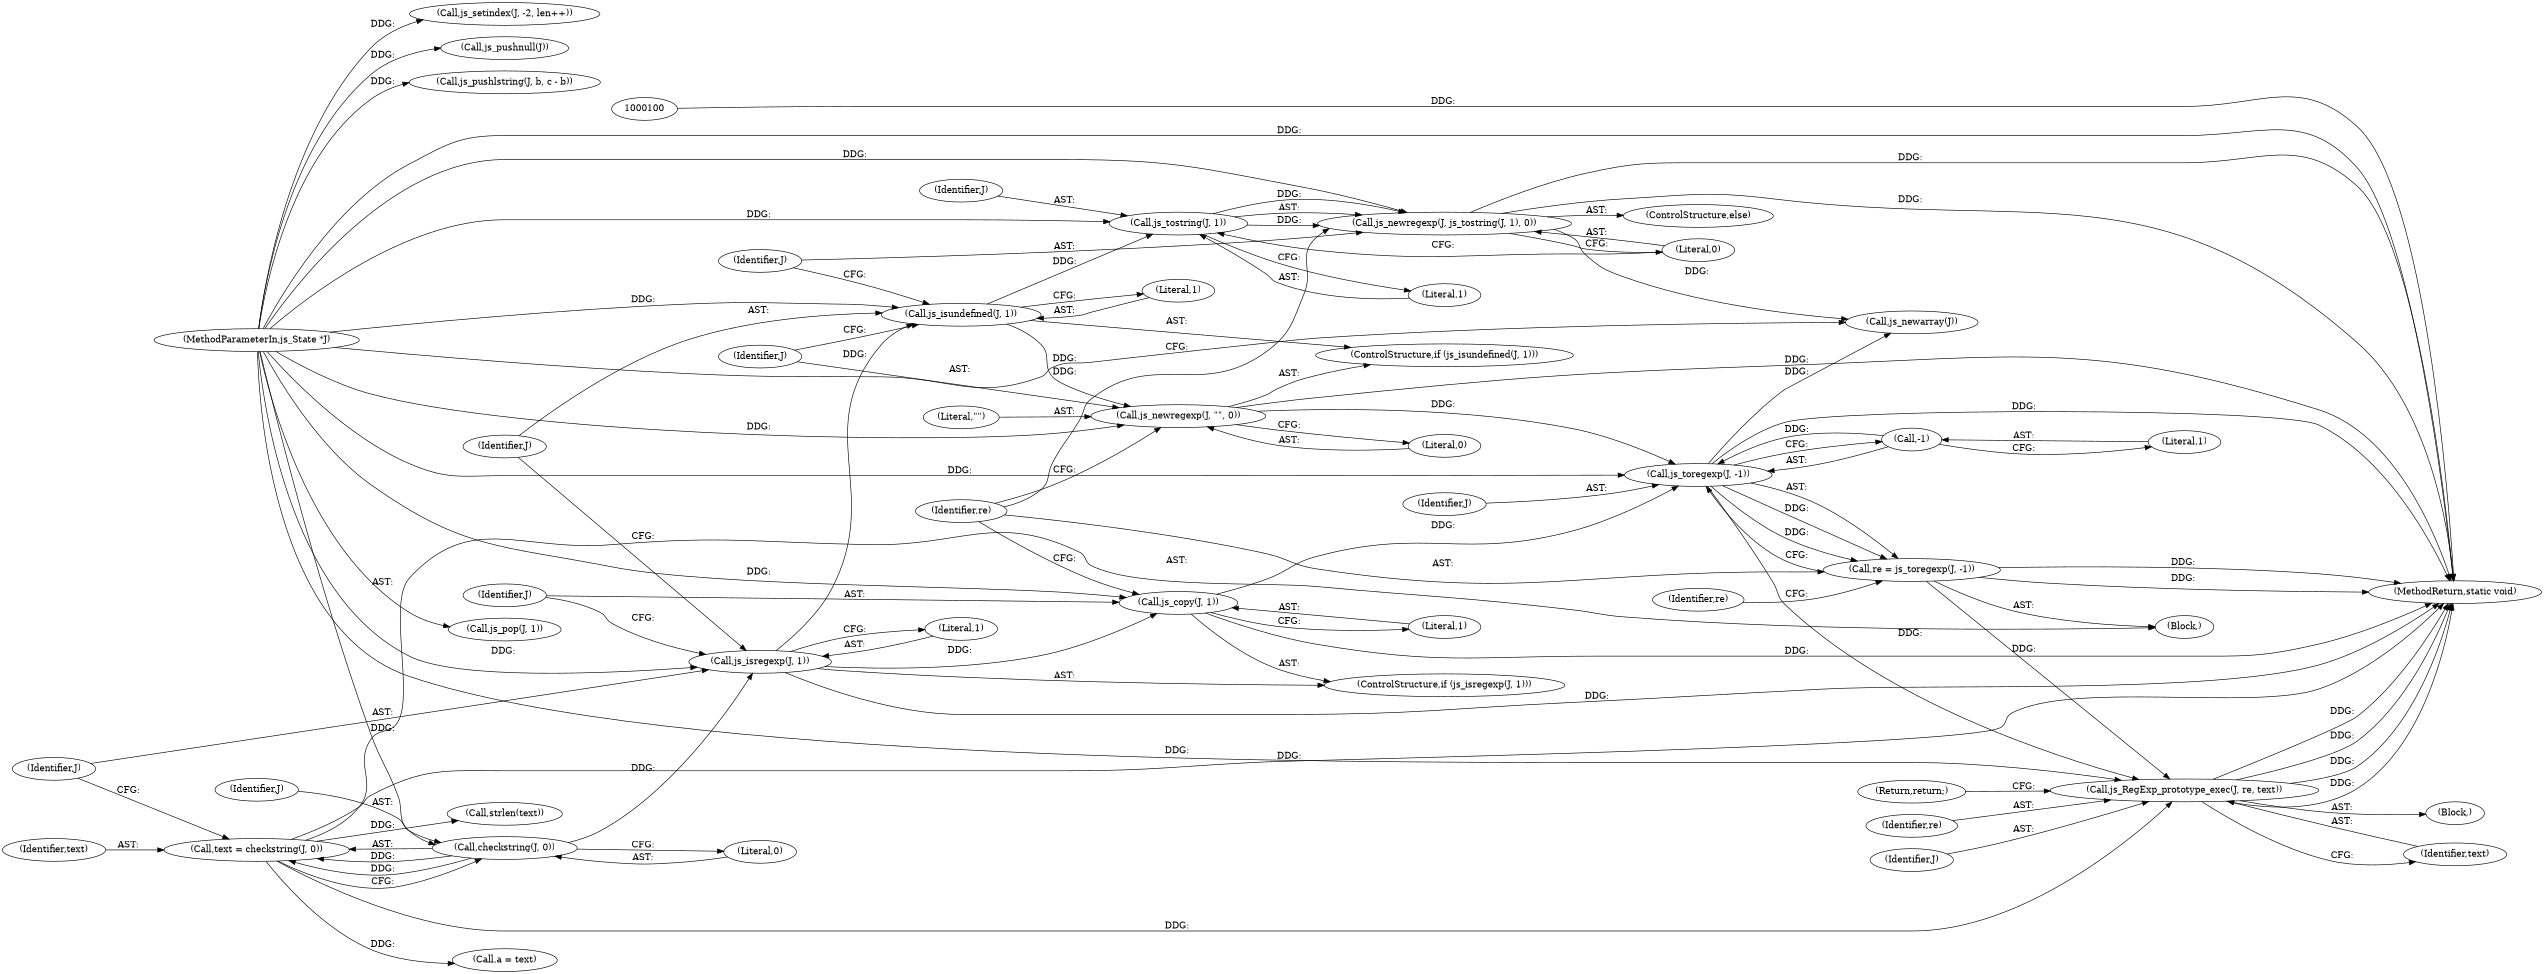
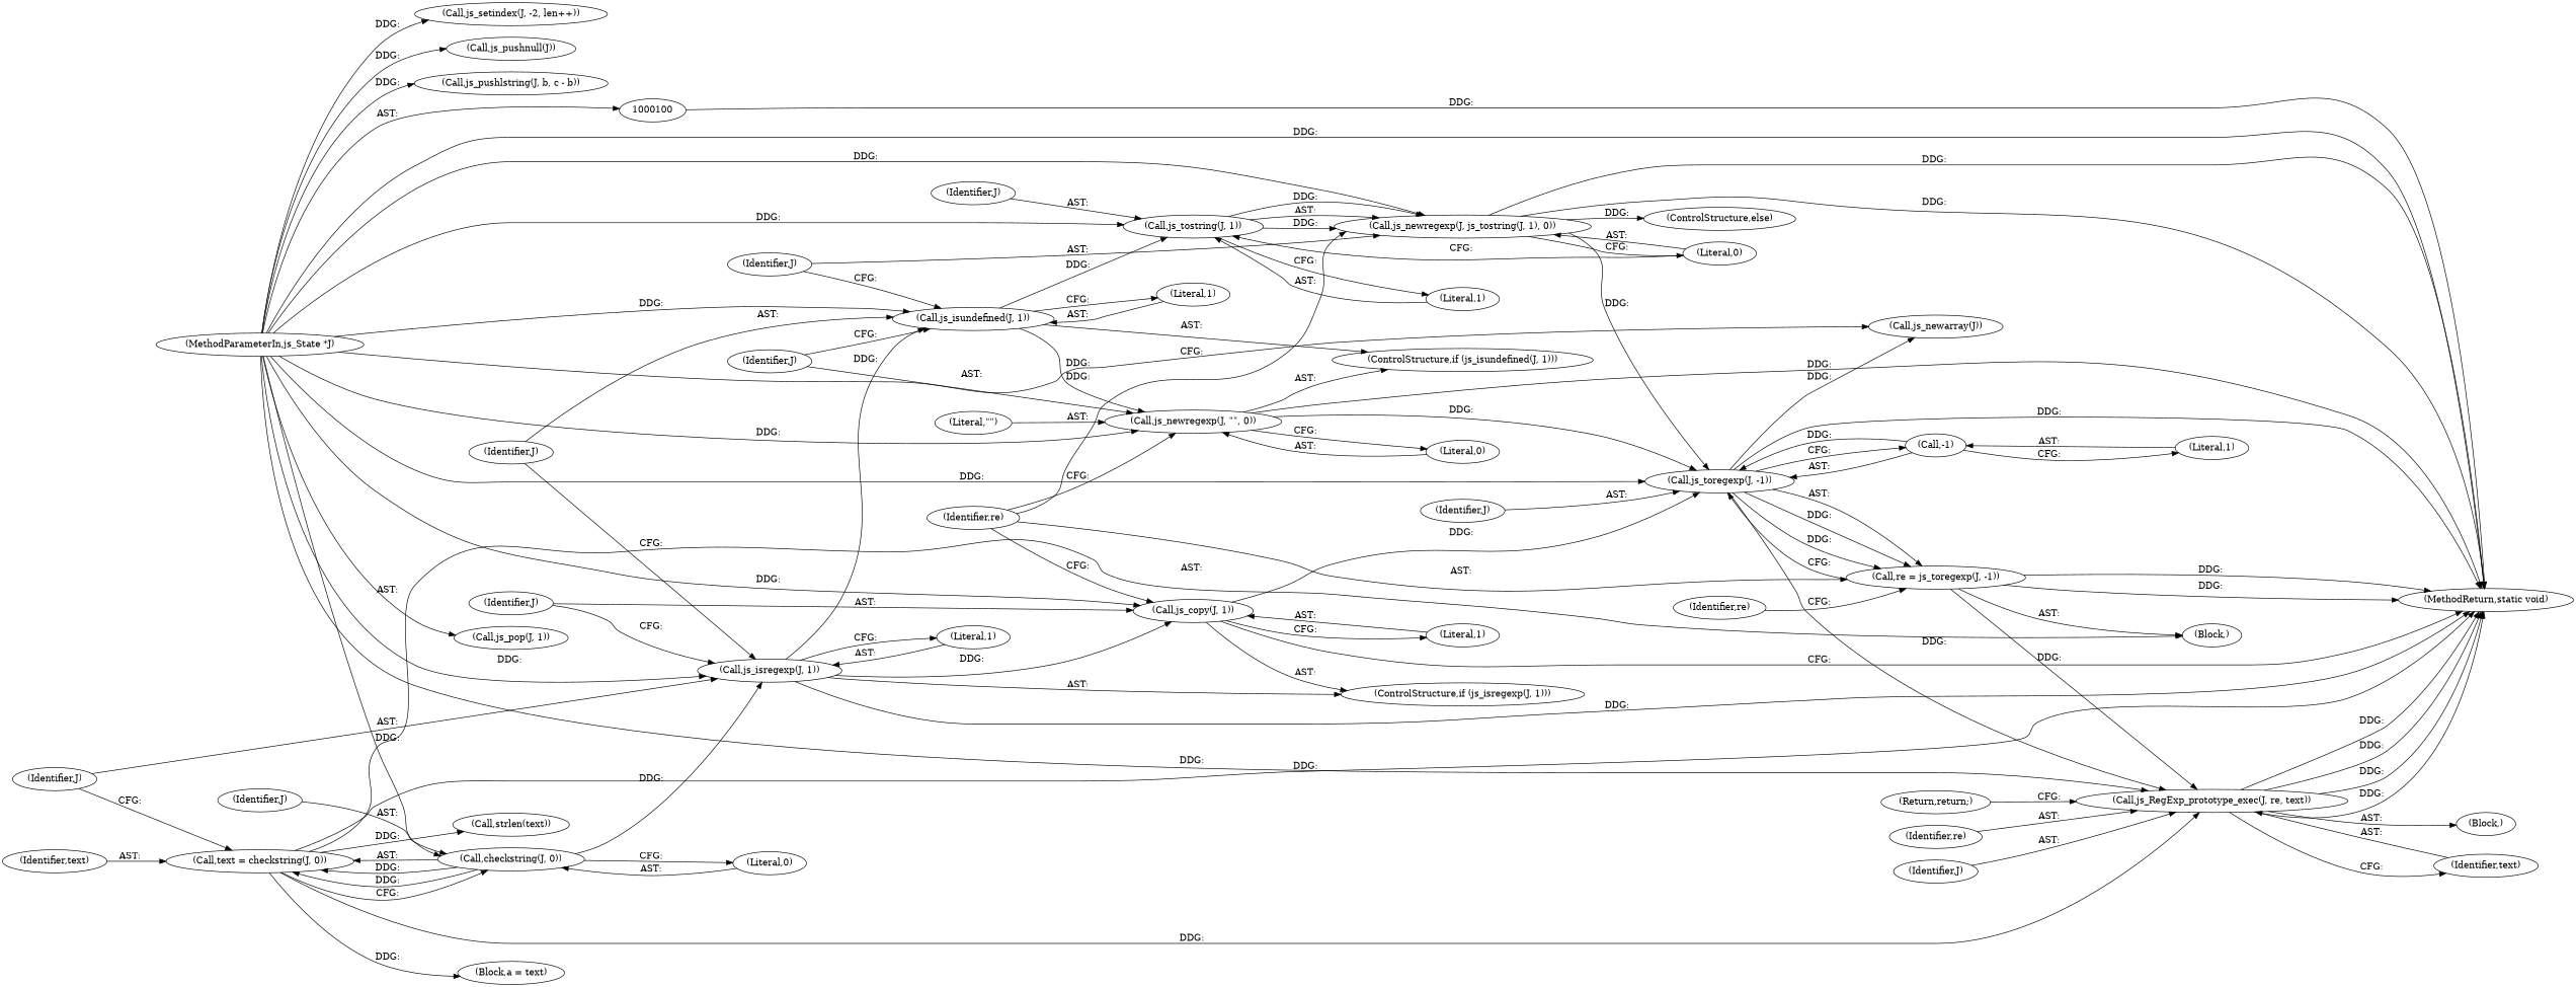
  digraph {
    rankdir=LR
    n1 [label="(Call,js_RegExp_prototype_exec(J, re, text))"]
    n2 [label="(Block,)"]
    n3 [label="(Identifier,text)"]
    n4 [label="(MethodReturn,static void)"]
    n5 [label="(Call,js_toregexp(J, -1))"]
    n6 [label="(Call,-1)"]
    n7 [label="(Call,re = js_toregexp(J, -1))"]
    n8 [label="(Call,js_newarray(J))"]
    n9 [label="(Literal,1)"]
    n10 [label="(Block,)"]
    n11 [label="(Call,js_copy(J, 1))"]
    n12 [label="(Literal,1)"]
    n13 [label="(ControlStructure,if (js_isregexp(J, 1)))"]
    n14 [label="(Call,js_isregexp(J, 1))"]
    n15 [label="(Call,js_isundefined(J, 1))"]
    n16 [label="(Literal,1)"]
    n17 [label="(Call,js_newregexp(J, \"\", 0))"]
    n18 [label="(Call,js_tostring(J, 1))"]
    n19 [label="(ControlStructure,if (js_isundefined(J, 1)))"]
    n20 [label="(Literal,1)"]
    n21 [label="(Call,checkstring(J, 0))"]
    n22 [label="(Call,text = checkstring(J, 0))"]
    n23 [label="(Literal,0)"]
-   n24 [label="(Call,a = text)"]
+   n24 [label="(Block,a = text)"]
    n25 [label="(Call,strlen(text))"]
    n26 [label="(MethodParameterIn,js_State *J)"]
    n27 [label="(Call,js_newregexp(J, js_tostring(J, 1), 0))"]
    n28 [label="(Call,js_pop(J, 1))"]
    n29 [label="(Call,js_setindex(J, -2, len++))"]
    n30 [label="(Call,js_pushnull(J))"]
    n31 [label="(Call,js_pushlstring(J, b, c - b))"]
    1000100
    n33 [label="(Literal,0)"]
    n34 [label="(ControlStructure,else)"]
    n35 [label="(Literal,0)"]
    n36 [label="(Literal,1)"]
    n37 [label="(Identifier,J)"]
    n38 [label="(Identifier,re)"]
    n39 [label="(Identifier,re)"]
    n40 [label="(Literal,\"\")"]
    n41 [label="(Identifier,J)"]
    n42 [label="(Identifier,J)"]
    n43 [label="(Identifier,J)"]
    n44 [label="(Identifier,J)"]
    n45 [label="(Identifier,J)"]
    n46 [label="(Identifier,J)"]
    n47 [label="(Return,return;)"]
    n48 [label="(Identifier,re)"]
    n49 [label="(Identifier,text)"]
    n50 [label="(Identifier,J)"]
    n51 [label="(Identifier,J)"]
    n1 -> n2 [label="AST: "]
    n1 -> n3 [label="CFG: "]
    n1 -> n4 [label="DDG: "]
    n1 -> n4 [label="DDG: "]
    n1 -> n4 [label="DDG: "]
    n1 -> n4 [label="DDG: "]
    n3 -> n1 [label="AST: "]
    n5 -> n1 [label="DDG: "]
    n5 -> n4 [label="DDG: "]
    n5 -> n6 [label="CFG: "]
    n5 -> n7 [label="AST: "]
    n5 -> n7 [label="DDG: "]
    n5 -> n7 [label="DDG: "]
    n5 -> n8 [label="DDG: "]
    n6 -> n5 [label="AST: "]
    n6 -> n5 [label="DDG: "]
    n6 -> n9 [label="CFG: "]
    n7 -> n1 [label="DDG: "]
    n7 -> n4 [label="DDG: "]
    n7 -> n4 [label="DDG: "]
    n7 -> n5 [label="CFG: "]
    n7 -> n10 [label="AST: "]
    n9 -> n6 [label="AST: "]
-   n11 -> n4 [label="DDG: "]
+   n11 -> n4 [label="CFG: "]
    n11 -> n5 [label="DDG: "]
    n11 -> n12 [label="CFG: "]
    n11 -> n13 [label="AST: "]
    n12 -> n11 [label="AST: "]
    n14 -> n4 [label="DDG: "]
    n14 -> n11 [label="DDG: "]
    n14 -> n13 [label="AST: "]
    n14 -> n15 [label="DDG: "]
    n14 -> n16 [label="CFG: "]
    n15 -> n17 [label="DDG: "]
    n15 -> n18 [label="DDG: "]
    n15 -> n19 [label="AST: "]
    n15 -> n20 [label="CFG: "]
    n16 -> n14 [label="AST: "]
    n17 -> n4 [label="DDG: "]
    n17 -> n5 [label="DDG: "]
    n17 -> n19 [label="AST: "]
    n17 -> n33 [label="CFG: "]
    n18 -> n27 [label="AST: "]
    n18 -> n27 [label="DDG: "]
    n18 -> n27 [label="DDG: "]
    n18 -> n36 [label="CFG: "]
    n20 -> n15 [label="AST: "]
    n21 -> n14 [label="DDG: "]
    n21 -> n22 [label="AST: "]
    n21 -> n22 [label="DDG: "]
    n21 -> n22 [label="DDG: "]
    n21 -> n23 [label="CFG: "]
    n22 -> n1 [label="DDG: "]
    n22 -> n4 [label="DDG: "]
    n22 -> n10 [label="AST: "]
    n22 -> n21 [label="CFG: "]
    n22 -> n24 [label="DDG: "]
    n22 -> n25 [label="DDG: "]
    n23 -> n21 [label="AST: "]
    n26 -> n1 [label="DDG: "]
    n26 -> n4 [label="DDG: "]
    n26 -> n5 [label="DDG: "]
    n26 -> n8 [label="DDG: "]
    n26 -> n11 [label="DDG: "]
    n26 -> n14 [label="DDG: "]
    n26 -> n15 [label="DDG: "]
    n26 -> n17 [label="DDG: "]
    n26 -> n18 [label="DDG: "]
    n26 -> n21 [label="DDG: "]
    n26 -> n27 [label="DDG: "]
    n26 -> n28 [label="AST: "]
    n26 -> n29 [label="DDG: "]
    n26 -> n30 [label="DDG: "]
    n26 -> n31 [label="DDG: "]
+   n26 -> 1000100 [label="AST: "]
    n27 -> n4 [label="DDG: "]
    n27 -> n4 [label="DDG: "]
-   n27 -> n8 [label="DDG: "]
-   n27 -> n34 [label="AST: "]
+   n27 -> n5 [label="DDG: "]
+   n27 -> n34 [label="DDG: "]
    n27 -> n35 [label="CFG: "]
    1000100 -> n4 [label="DDG: "]
    n33 -> n17 [label="AST: "]
    n35 -> n18 [label="CFG: "]
    n35 -> n27 [label="AST: "]
    n36 -> n18 [label="AST: "]
    n37 -> n14 [label="AST: "]
    n37 -> n22 [label="CFG: "]
    n38 -> n1 [label="AST: "]
    n39 -> n7 [label="AST: "]
    n39 -> n11 [label="CFG: "]
    n39 -> n17 [label="CFG: "]
    n39 -> n27 [label="CFG: "]
    n40 -> n17 [label="AST: "]
    n41 -> n11 [label="AST: "]
    n41 -> n14 [label="CFG: "]
    n42 -> n18 [label="AST: "]
    n43 -> n15 [label="CFG: "]
    n43 -> n27 [label="AST: "]
    n44 -> n14 [label="CFG: "]
    n44 -> n15 [label="AST: "]
    n45 -> n21 [label="AST: "]
    n46 -> n1 [label="AST: "]
    n47 -> n1 [label="CFG: "]
    n48 -> n7 [label="CFG: "]
    n49 -> n22 [label="AST: "]
    n50 -> n5 [label="AST: "]
    n51 -> n15 [label="CFG: "]
    n51 -> n17 [label="AST: "]
  }
